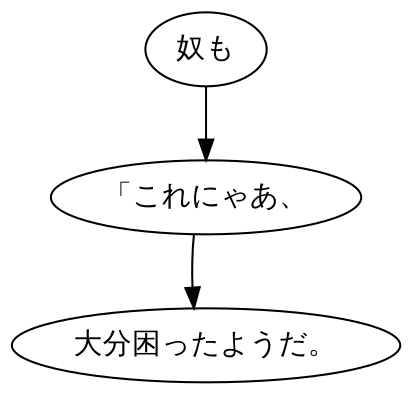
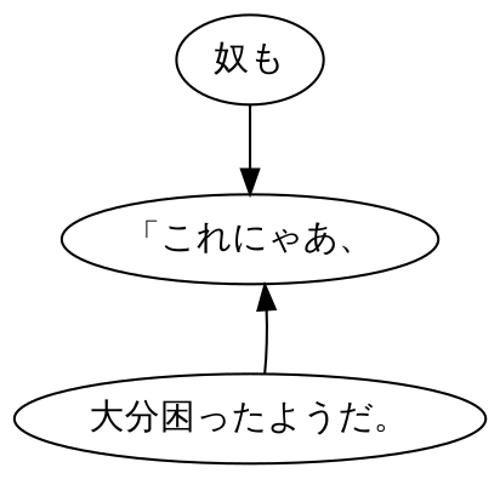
  digraph {
    n1 [label="「これにゃあ、"]
    n2 [label="大分困ったようだ。"]
    n3 [label="奴も"]
-   n1 -> n2
+   n2 -> n1
    n3 -> n1
  }
